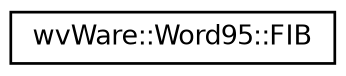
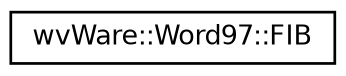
  digraph {
    rankdir=LR
-   n1 [color=black fillcolor=white fontname=Helvetica fontsize=10 height=0.2 label="wvWare::Word95::FIB" shape=record style=filled width=0.4]
+   n1 [color=black fillcolor=white fontname=Helvetica fontsize=10 height=0.2 label="wvWare::Word97::FIB" shape=record style=filled width=0.4]
  }
